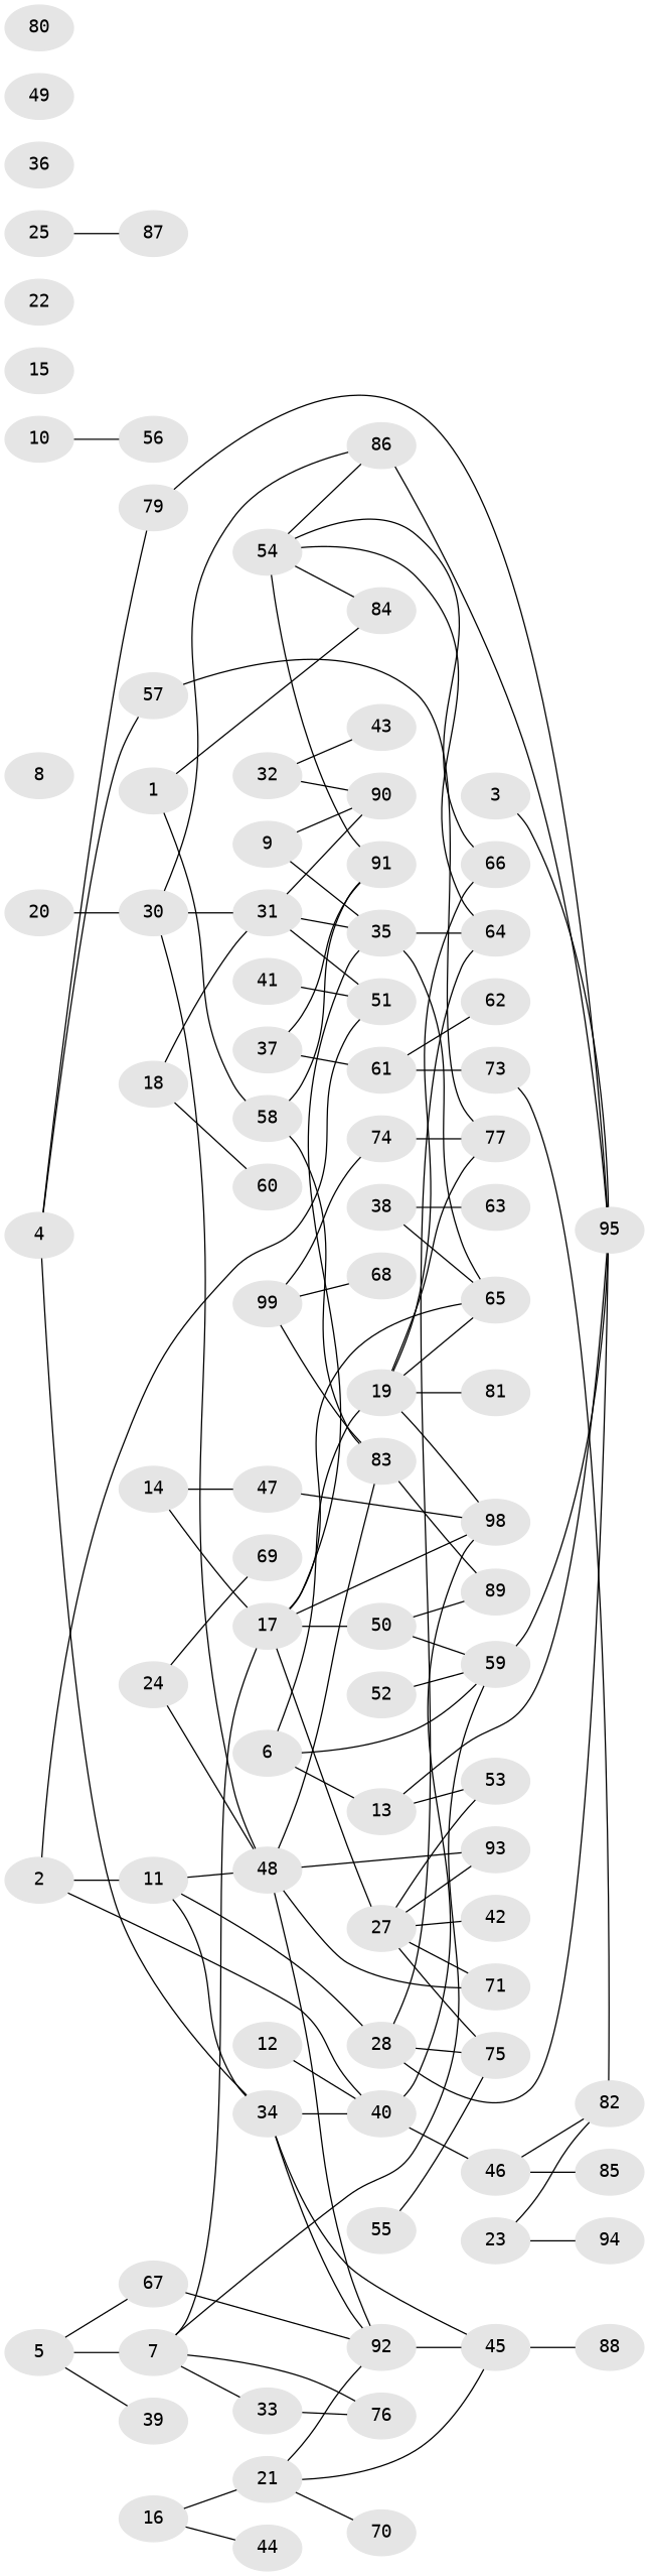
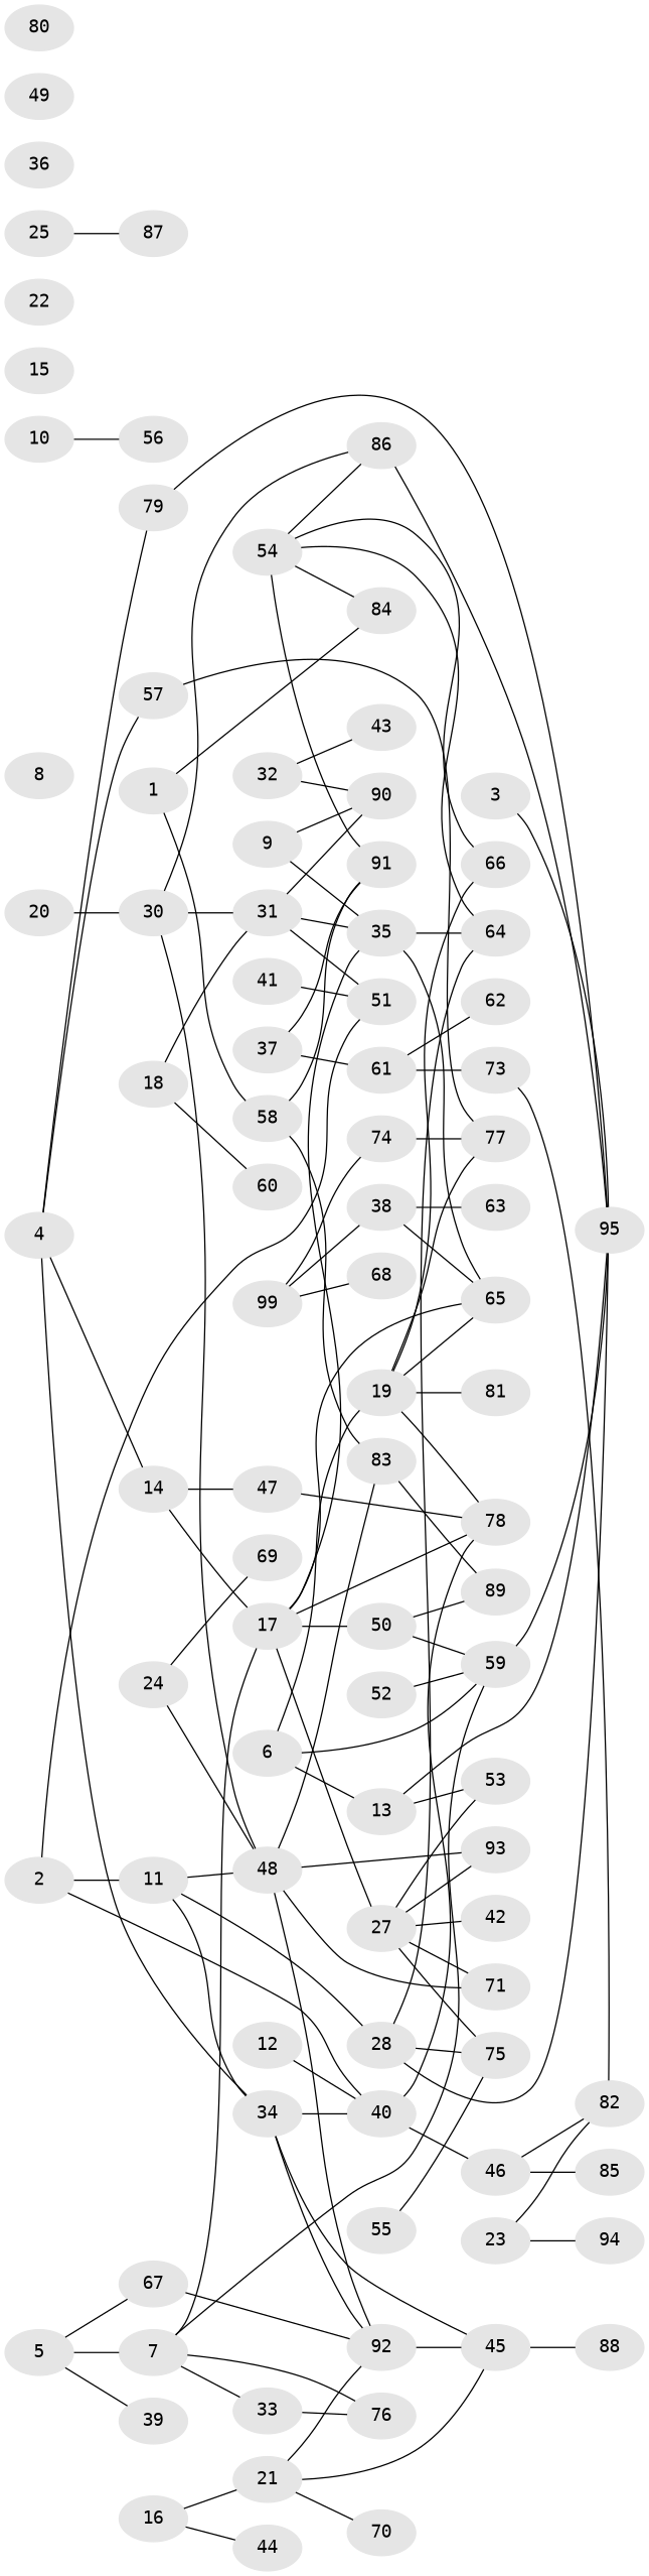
  graph {
    fontname="DejaVu Sans Mono"
    rankdir=LR
    node [color=gray90 fontname="DejaVu Sans Mono" style=filled]
    edge [fontname="DejaVu Sans Mono"]
    1
    58
    84
    83
    91
    2
    11
    40
    51
    34
    28
    48
-   78 [label=98]
+   78
    46
    3
    95
    4
    14
    57
    79
    17
    47
    45
    92
    77
    5
    7
    39
    67
    59
    33
    76
    6
    13
    19
    53
    65
    66
    81
    35
    27
    50
    8
    9
    90
    64
    10
    56
    75
    71
    93
    12
    88
    15
    16
    21
    44
    70
    42
    89
    18
    31
    60
    20
    30
    86
    22
    23
    82
    94
    24
    69
    25
    87
    n75 [label=99]
    68
    74
    32
    43
    36
    37
    61
    62
    73
    38
    63
    85
    41
    49
    52
    54
    55
    80
    1 -- 58
    1 -- 84
    58 -- 83
    58 -- 91
    83 -- 89
    2 -- 11
    2 -- 40
    2 -- 51
    11 -- 34
    11 -- 28
    11 -- 48
    40 -- 78
    40 -- 46
    34 -- 40
    34 -- 45
    34 -- 92
    28 -- 95
    28 -- 64
    28 -- 75
    48 -- 83
    48 -- 92
    48 -- 71
    48 -- 93
    46 -- 82
    46 -- 85
    3 -- 95
    4 -- 34
+   4 -- 14
    4 -- 57
    4 -- 79
    14 -- 17
    14 -- 47
    57 -- 77
    79 -- 95
    17 -- 78
    17 -- 65
    17 -- 35
    17 -- 27
    17 -- 50
    47 -- 78
    45 -- 88
    92 -- 45
    5 -- 7
    5 -- 39
    5 -- 67
    7 -- 17
    7 -- 59
    7 -- 33
    7 -- 76
    67 -- 92
    59 -- 95
    33 -- 76
    6 -- 59
    6 -- 13
    6 -- 19
    13 -- 95
    13 -- 53
    19 -- 78
    19 -- 77
    19 -- 65
    19 -- 66
    19 -- 81
    35 -- 65
    35 -- 64
    27 -- 53
    27 -- 75
    27 -- 71
    27 -- 93
    27 -- 42
    50 -- 59
    50 -- 89
    9 -- 35
    9 -- 90
    10 -- 56
    12 -- 40
    16 -- 21
    16 -- 44
    21 -- 45
    21 -- 92
    21 -- 70
    18 -- 31
    18 -- 60
    31 -- 51
    31 -- 35
    31 -- 90
    20 -- 30
    30 -- 48
    30 -- 31
    30 -- 86
    86 -- 95
    23 -- 82
    23 -- 94
    24 -- 48
    24 -- 69
    25 -- 87
-   n75 -- 83
+   n75 -- 38
    n75 -- 68
    n75 -- 74
    74 -- 77
    32 -- 90
    32 -- 43
    37 -- 91
    37 -- 61
    61 -- 62
    61 -- 73
    73 -- 82
    38 -- 65
    38 -- 63
    41 -- 51
    52 -- 59
    54 -- 84
    54 -- 91
    54 -- 66
    54 -- 64
    54 -- 86
    55 -- 75
  }
